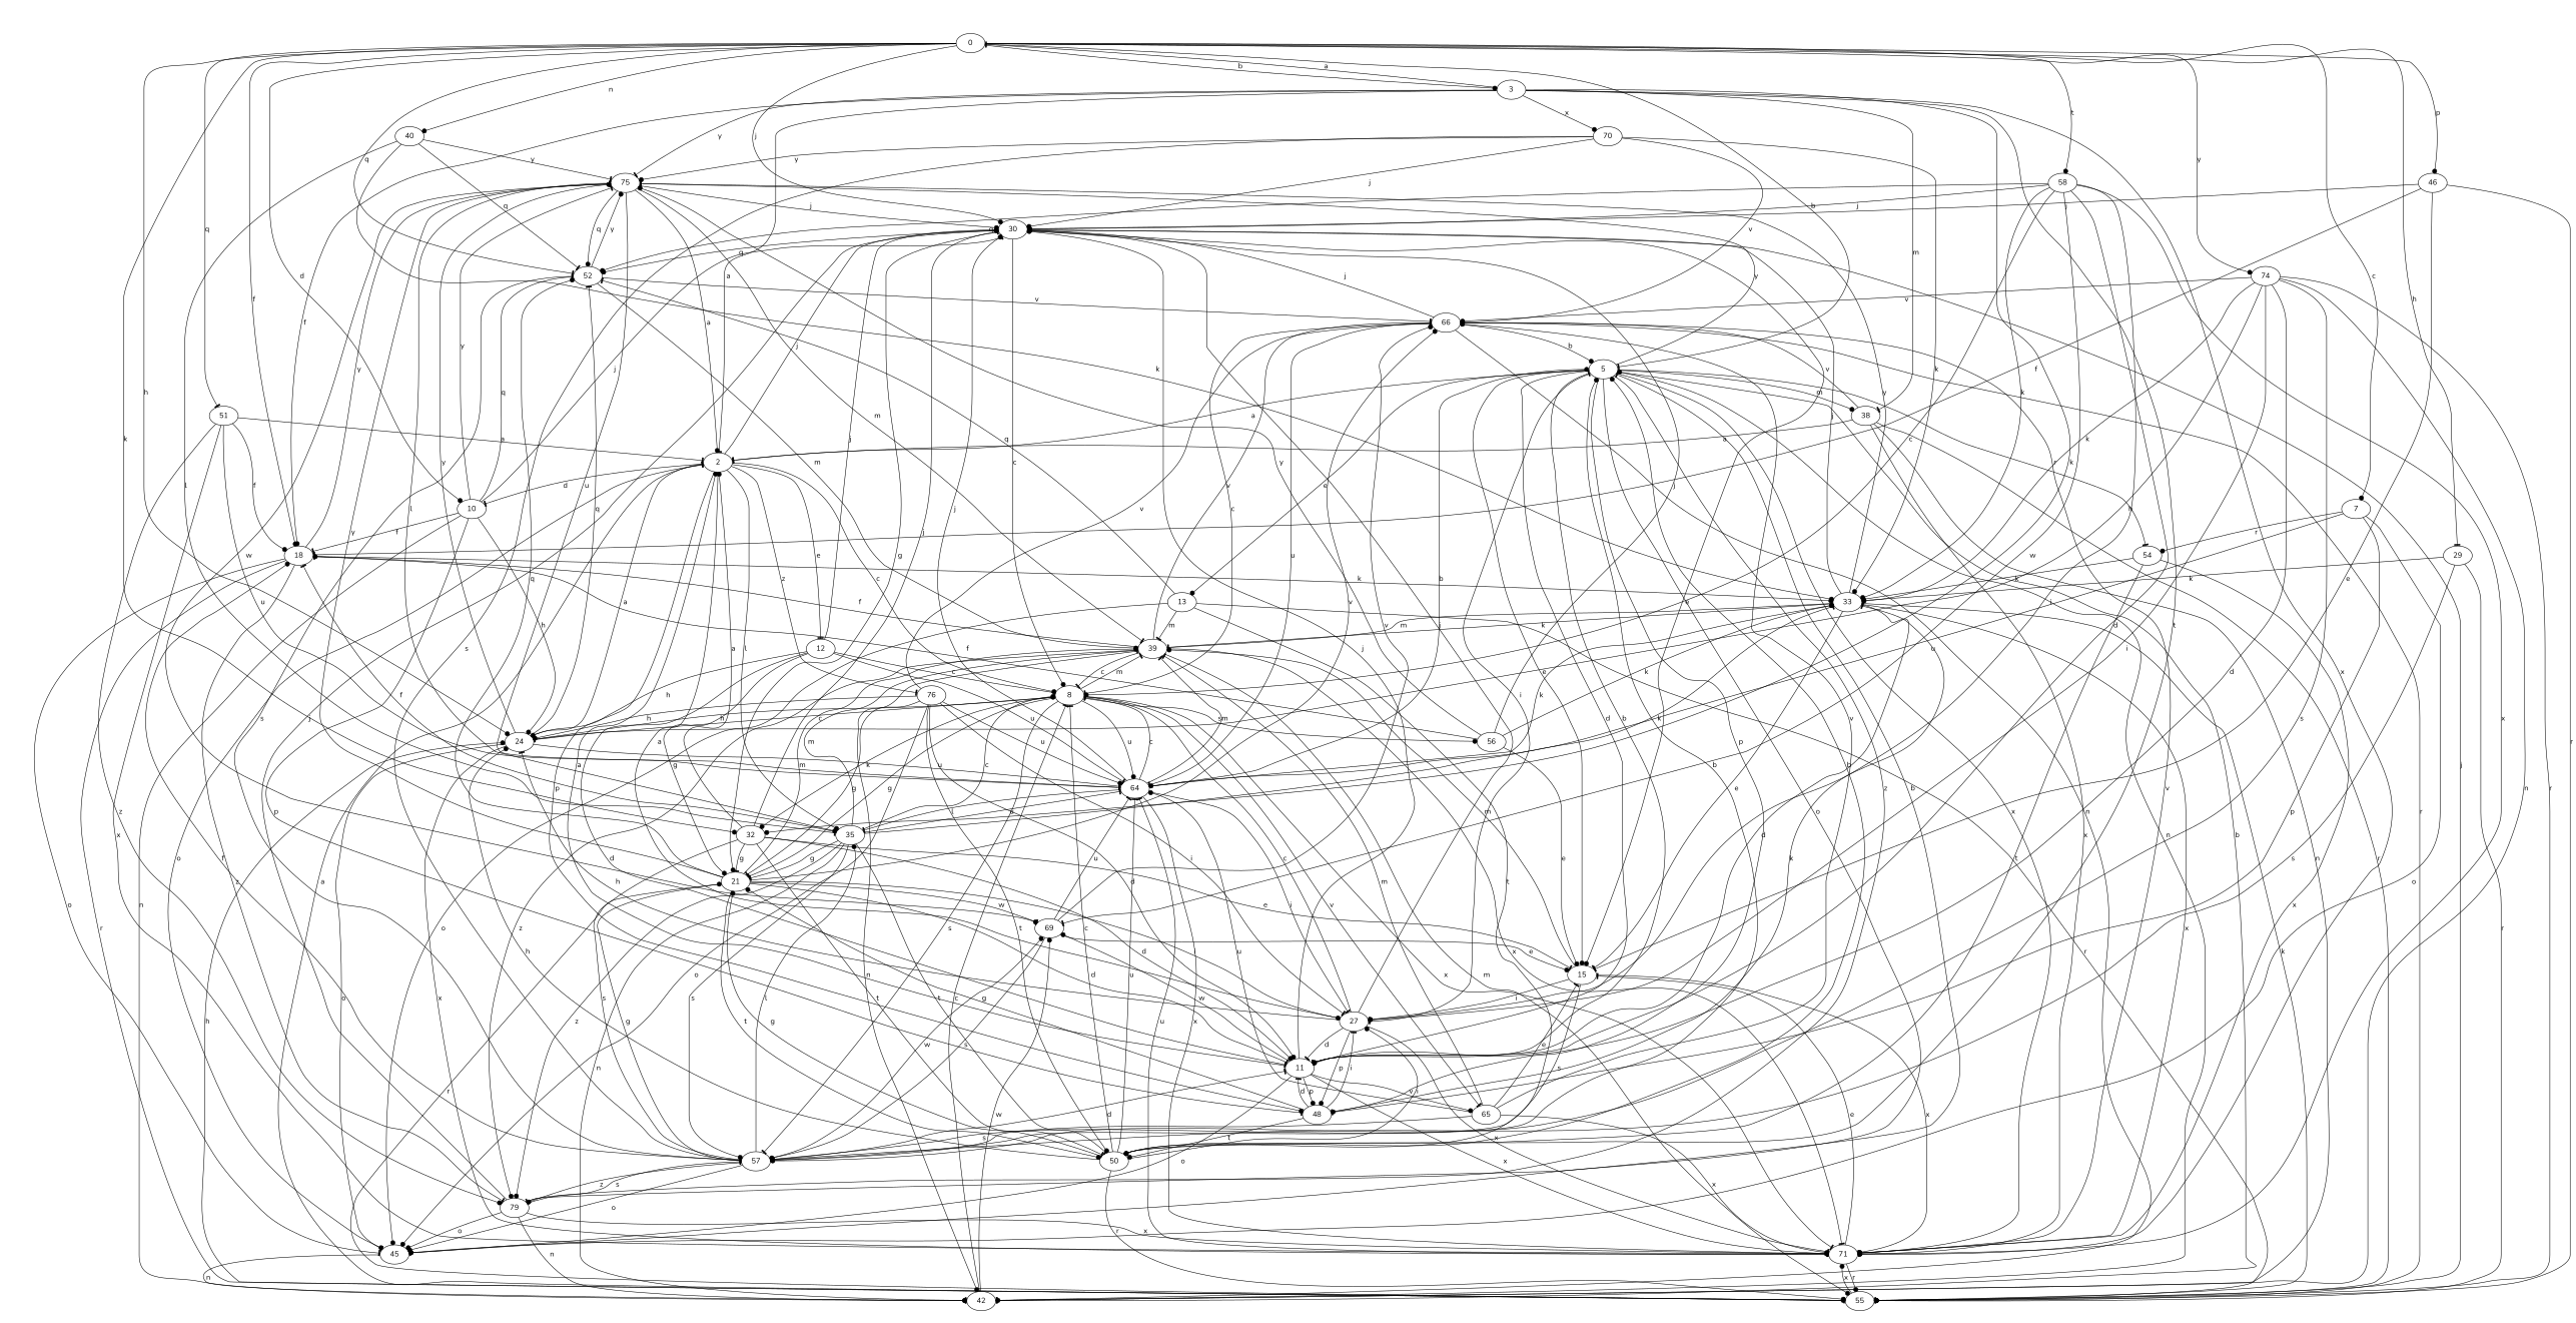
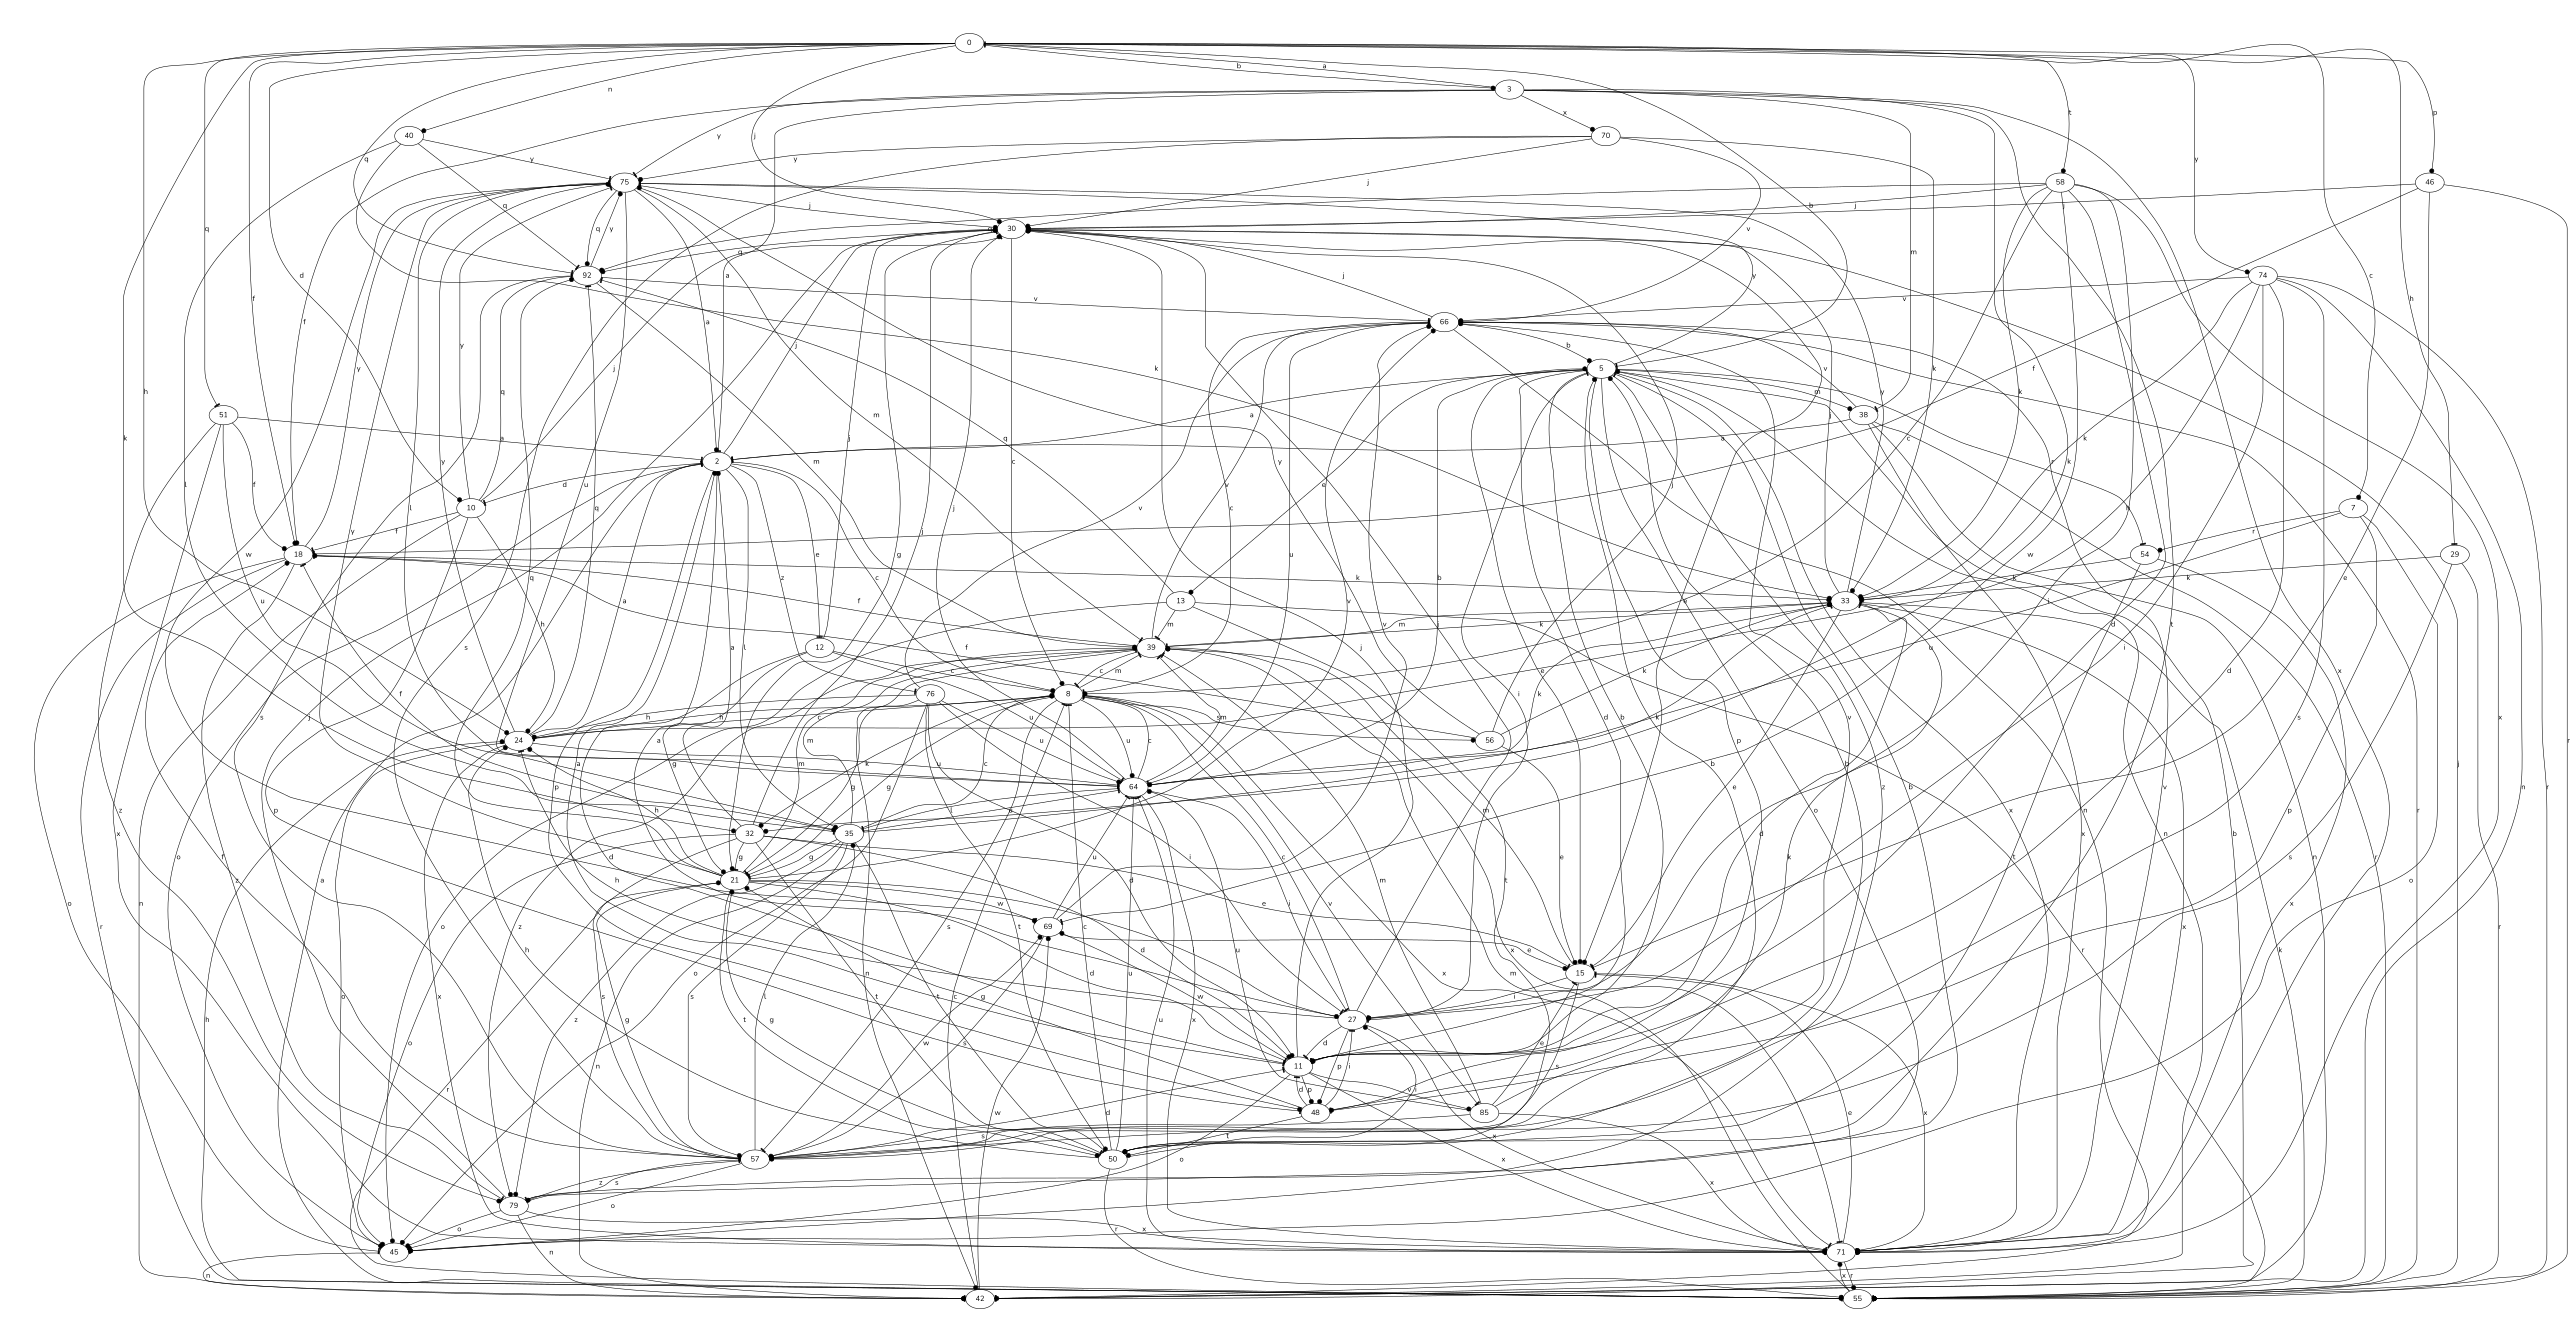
  strict digraph {
    fontname=Nunito
    node [fontname=Nunito]
    edge [arrowhead=dot fontname=Nunito]
    0
    3
    5
    7
    10
    18
    n7 [label=29]
    24
    30
    32
    40
    46
    51
-   52
+   52 [label=92]
    58
    74
    2
    38
    n19 [label=50]
    70
    71
    75
    45
    48
    11
    13
    15
    27
    42
    54
    79
    64
    55
    33
    57
    8
    21
    35
    39
    66
    69
    12
    76
    56
-   65
+   65 [label=85]
    0 -> 3 [label=b]
    0 -> 5 [arrowhead=tee label=b]
    0 -> 7 [label=c]
    0 -> 10 [label=d]
    0 -> 18 [label=f]
    0 -> n7 [arrowhead=tee label=h]
    0 -> 24 [label=h]
    0 -> 30 [label=j]
    0 -> 32 [label=k]
    0 -> 40 [label=n]
    0 -> 46 [label=p]
    0 -> 51 [arrowhead=tee label=q]
    0 -> 52 [arrowhead=tee label=q]
    0 -> 58 [label=t]
    0 -> 74 [label=y]
    3 -> 0 [arrowhead=tee label=a]
    3 -> 18 [label=f]
    3 -> 32 [label=k]
    3 -> 2 [arrowhead=tee label=a]
    3 -> 38 [arrowhead=tee label=m]
    3 -> n19 [label=t]
    3 -> 70 [label=x]
    3 -> 71 [label=x]
    3 -> 75 [arrowhead=tee label=y]
    5 -> 2 [arrowhead=tee label=a]
    5 -> 38 [label=m]
    5 -> 71 [label=x]
    5 -> 75 [arrowhead=tee label=y]
    5 -> 45 [label=o]
    5 -> 48 [label=p]
    5 -> 11 [label=d]
    5 -> 13 [label=e]
    5 -> 15 [label=e]
    5 -> 27 [arrowhead=tee label=i]
    5 -> 42 [label=n]
    5 -> 54 [arrowhead=tee label=r]
    5 -> 79 [arrowhead=tee label=z]
    7 -> 45 [label=o]
    7 -> 48 [arrowhead=tee label=p]
    7 -> 54 [label=r]
    7 -> 64 [label=u]
    10 -> 18 [arrowhead=tee label=f]
    10 -> 24 [label=h]
    10 -> 30 [arrowhead=tee label=j]
    10 -> 52 [arrowhead=tee label=q]
    10 -> 75 [arrowhead=tee label=y]
    10 -> 48 [arrowhead=tee label=p]
    10 -> 42 [label=n]
    18 -> 75 [arrowhead=tee label=y]
    18 -> 45 [arrowhead=tee label=o]
    18 -> 79 [arrowhead=tee label=z]
    18 -> 55 [label=r]
    18 -> 33 [label=k]
    n7 -> 55 [label=r]
    n7 -> 33 [arrowhead=tee label=k]
    n7 -> 57 [label=s]
    24 -> 52 [arrowhead=tee label=q]
    24 -> 2 [arrowhead=tee label=a]
    24 -> 71 [arrowhead=tee label=x]
    24 -> 75 [label=y]
    24 -> 45 [arrowhead=tee label=o]
    24 -> 64 [arrowhead=tee label=u]
    24 -> 8 [label=c]
    30 -> 52 [label=q]
    30 -> 15 [label=e]
    30 -> 8 [label=c]
    30 -> 21 [label=g]
    32 -> 30 [arrowhead=tee label=j]
    32 -> 2 [label=a]
    32 -> n19 [arrowhead=tee label=t]
+   32 -> 45 [label=o]
    32 -> 11 [label=d]
    32 -> 15 [arrowhead=tee label=e]
    32 -> 57 [arrowhead=tee label=s]
    32 -> 21 [arrowhead=tee label=g]
    40 -> 52 [arrowhead=tee label=q]
    40 -> 75 [arrowhead=tee label=y]
    40 -> 33 [label=k]
    40 -> 35 [arrowhead=tee label=l]
    46 -> 18 [arrowhead=tee label=f]
    46 -> 30 [label=j]
    46 -> 15 [arrowhead=tee label=e]
    46 -> 55 [label=r]
    51 -> 18 [label=f]
    51 -> 2 [arrowhead=tee label=a]
    51 -> 71 [label=x]
    51 -> 79 [label=z]
    51 -> 64 [arrowhead=tee label=u]
    52 -> 75 [label=y]
    52 -> 57 [arrowhead=tee label=s]
    52 -> 39 [label=m]
    52 -> 66 [arrowhead=tee label=v]
    58 -> 30 [label=j]
    58 -> 52 [label=q]
    58 -> 71 [label=x]
    58 -> 11 [arrowhead=tee label=d]
    58 -> 27 [label=i]
    58 -> 33 [label=k]
    58 -> 8 [label=c]
    58 -> 69 [arrowhead=tee label=w]
    74 -> 24 [arrowhead=tee label=h]
    74 -> 11 [arrowhead=tee label=d]
    74 -> 27 [arrowhead=tee label=i]
    74 -> 42 [arrowhead=tee label=n]
    74 -> 55 [label=r]
    74 -> 33 [label=k]
    74 -> 57 [label=s]
    74 -> 66 [label=v]
    2 -> 10 [arrowhead=tee label=d]
    2 -> 30 [label=j]
    2 -> 45 [label=o]
    2 -> 48 [label=p]
    2 -> 8 [label=c]
    2 -> 35 [label=l]
    2 -> 12 [arrowhead=tee label=e]
    2 -> 76 [arrowhead=tee label=z]
    38 -> 2 [arrowhead=tee label=a]
    38 -> 71 [arrowhead=tee label=x]
    38 -> 42 [arrowhead=tee label=n]
    38 -> 55 [arrowhead=tee label=r]
    38 -> 66 [arrowhead=tee label=v]
    n19 -> 5 [label=b]
    n19 -> 24 [label=h]
    n19 -> 27 [label=i]
    n19 -> 64 [arrowhead=tee label=u]
    n19 -> 55 [label=r]
    n19 -> 8 [arrowhead=tee label=c]
    n19 -> 21 [label=g]
    70 -> 30 [label=j]
    70 -> 75 [label=y]
    70 -> 33 [label=k]
    70 -> 57 [arrowhead=tee label=s]
    70 -> 66 [label=v]
    71 -> 15 [arrowhead=tee label=e]
    71 -> 64 [arrowhead=tee label=u]
    71 -> 55 [label=r]
    71 -> 66 [arrowhead=tee label=v]
    75 -> 30 [label=j]
    75 -> 52 [label=q]
    75 -> 2 [label=a]
    75 -> 64 [arrowhead=tee label=u]
    75 -> 35 [label=l]
    75 -> 39 [arrowhead=tee label=m]
    75 -> 69 [label=w]
    45 -> 42 [arrowhead=tee label=n]
    48 -> n19 [label=t]
    48 -> 11 [arrowhead=tee label=d]
    48 -> 27 [arrowhead=tee label=i]
    48 -> 33 [arrowhead=tee label=k]
    48 -> 21 [label=g]
    11 -> 5 [arrowhead=tee label=b]
    11 -> 30 [label=j]
    11 -> 2 [label=a]
    11 -> 71 [arrowhead=tee label=x]
    11 -> 45 [arrowhead=tee label=o]
    11 -> 48 [label=p]
    11 -> 69 [label=w]
    11 -> 65 [label=v]
    13 -> 52 [arrowhead=tee label=q]
    13 -> n19 [label=t]
    13 -> 45 [label=o]
    13 -> 55 [arrowhead=tee label=r]
    13 -> 39 [arrowhead=tee label=m]
    15 -> 71 [label=x]
    15 -> 27 [label=i]
    15 -> 57 [label=s]
    15 -> 39 [label=m]
    27 -> 24 [arrowhead=tee label=h]
    27 -> 30 [label=j]
    27 -> 2 [arrowhead=tee label=a]
    27 -> 71 [arrowhead=tee label=x]
    27 -> 48 [label=p]
    27 -> 11 [arrowhead=tee label=d]
    27 -> 8 [arrowhead=tee label=c]
    42 -> 5 [label=b]
    42 -> 8 [arrowhead=tee label=c]
    42 -> 69 [label=w]
    54 -> n19 [label=t]
    54 -> 71 [arrowhead=tee label=x]
    54 -> 33 [label=k]
    79 -> 5 [arrowhead=tee label=b]
    79 -> 30 [label=j]
    79 -> 71 [arrowhead=tee label=x]
    79 -> 45 [label=o]
    79 -> 42 [label=n]
    79 -> 57 [arrowhead=tee label=s]
    64 -> 5 [label=b]
    64 -> 30 [label=j]
    64 -> 71 [arrowhead=tee label=x]
    64 -> 27 [arrowhead=tee label=i]
    64 -> 33 [label=k]
    64 -> 8 [arrowhead=tee label=c]
    64 -> 35 [arrowhead=tee label=l]
    64 -> 39 [arrowhead=tee label=m]
    55 -> 24 [label=h]
    55 -> 30 [label=j]
    55 -> 2 [arrowhead=tee label=a]
    55 -> 71 [label=x]
    55 -> 33 [arrowhead=tee label=k]
-   39 -> 55 [label=m]
+   55 -> 39 [label=m]
    33 -> 30 [arrowhead=tee label=j]
    33 -> 71 [label=x]
    33 -> 75 [arrowhead=tee label=y]
    33 -> 11 [label=d]
    33 -> 15 [arrowhead=tee label=e]
    33 -> 39 [arrowhead=tee label=m]
    57 -> 5 [label=b]
    57 -> 18 [label=f]
    57 -> 45 [label=o]
    57 -> 11 [arrowhead=tee label=d]
    57 -> 79 [label=z]
    57 -> 21 [label=g]
    57 -> 35 [label=l]
    57 -> 69 [label=w]
    8 -> 24 [arrowhead=tee label=h]
    8 -> 32 [label=k]
    8 -> 71 [arrowhead=tee label=x]
    8 -> 64 [label=u]
    8 -> 57 [arrowhead=tee label=s]
    8 -> 21 [arrowhead=tee label=g]
    8 -> 39 [arrowhead=tee label=m]
    8 -> 56 [label=s]
    8 -> 65 [arrowhead=tee label=v]
    21 -> 52 [label=q]
    21 -> n19 [label=t]
    21 -> 75 [arrowhead=tee label=y]
    21 -> 11 [arrowhead=tee label=d]
    21 -> 27 [label=i]
    21 -> 55 [arrowhead=tee label=r]
    21 -> 39 [label=m]
    21 -> 66 [label=v]
    21 -> 69 [arrowhead=tee label=w]
    35 -> 18 [arrowhead=tee label=f]
    35 -> n19 [arrowhead=tee label=t]
    35 -> 42 [arrowhead=tee label=n]
    35 -> 79 [label=z]
    35 -> 64 [arrowhead=tee label=u]
    35 -> 33 [arrowhead=tee label=k]
    35 -> 57 [label=s]
    35 -> 8 [label=c]
    35 -> 21 [arrowhead=tee label=g]
    35 -> 39 [arrowhead=tee label=m]
    39 -> 18 [label=f]
    39 -> 71 [arrowhead=tee label=x]
    39 -> 42 [label=n]
    39 -> 79 [label=z]
    39 -> 33 [arrowhead=tee label=k]
    39 -> 8 [arrowhead=tee label=c]
    39 -> 66 [arrowhead=tee label=v]
    66 -> 5 [label=b]
    66 -> 30 [arrowhead=tee label=j]
    66 -> 42 [arrowhead=tee label=n]
    66 -> 64 [arrowhead=tee label=u]
    66 -> 55 [label=r]
    66 -> 8 [arrowhead=tee label=c]
    69 -> 15 [label=e]
    69 -> 64 [arrowhead=tee label=u]
    69 -> 57 [label=s]
    69 -> 66 [label=v]
-   12 -> 24 [label=h]
+   21 -> 24 [label=h]
    12 -> 30 [arrowhead=tee label=j]
    12 -> 11 [arrowhead=tee label=d]
    12 -> 64 [arrowhead=tee label=u]
    12 -> 8 [arrowhead=tee label=c]
    12 -> 21 [label=g]
    76 -> 24 [label=h]
    76 -> n19 [label=t]
    76 -> 45 [label=o]
    76 -> 11 [label=d]
    76 -> 27 [arrowhead=tee label=i]
    76 -> 64 [label=u]
    76 -> 21 [arrowhead=tee label=g]
    76 -> 66 [arrowhead=tee label=v]
    56 -> 18 [arrowhead=tee label=f]
    56 -> 30 [label=j]
    56 -> 75 [label=y]
    56 -> 15 [label=e]
    56 -> 33 [label=k]
    65 -> 71 [label=x]
    65 -> 15 [arrowhead=tee label=e]
    65 -> 64 [label=u]
    65 -> 57 [label=s]
    65 -> 39 [arrowhead=tee label=m]
    65 -> 66 [label=v]
  }
